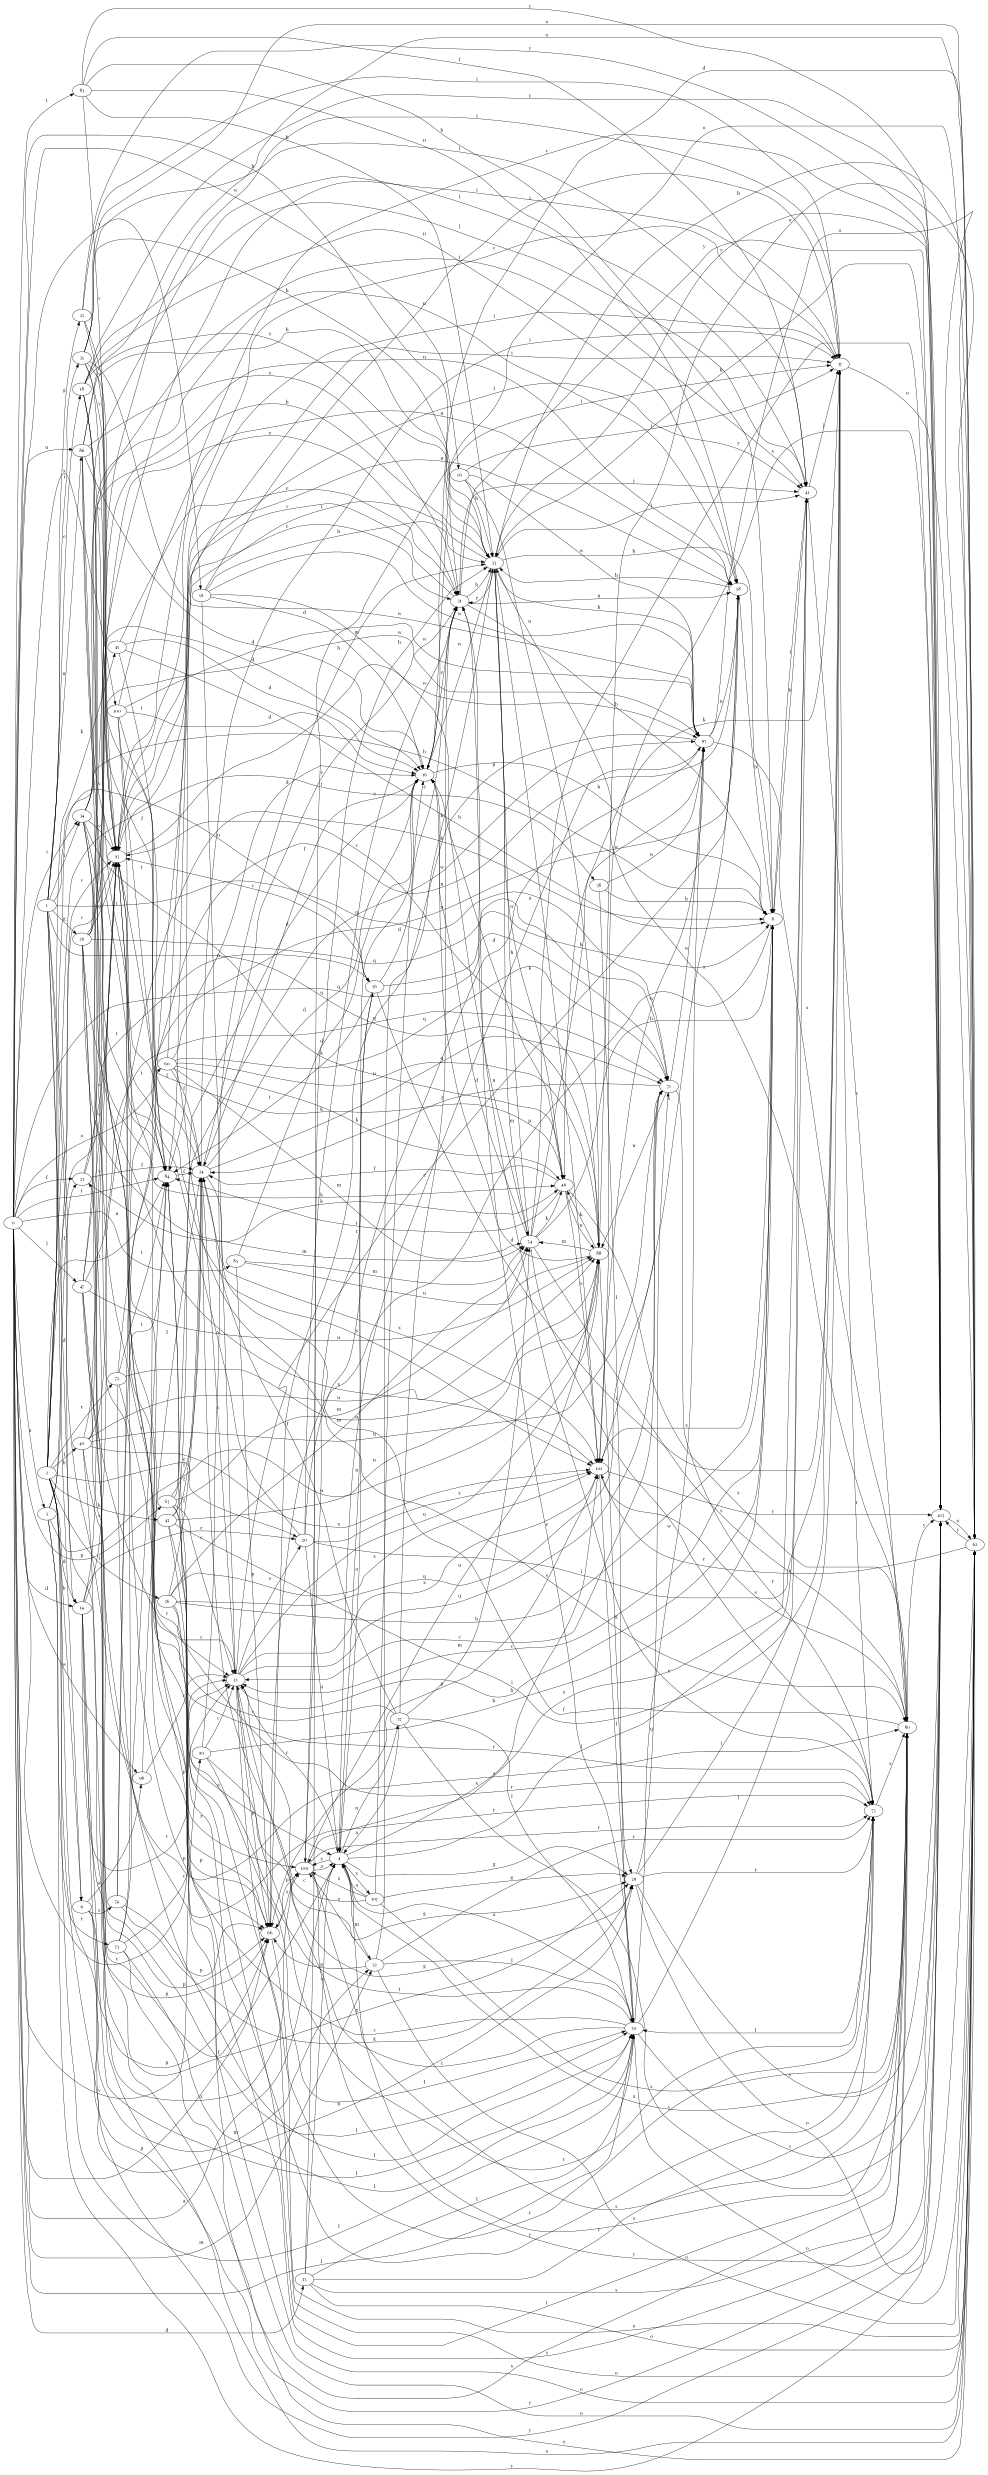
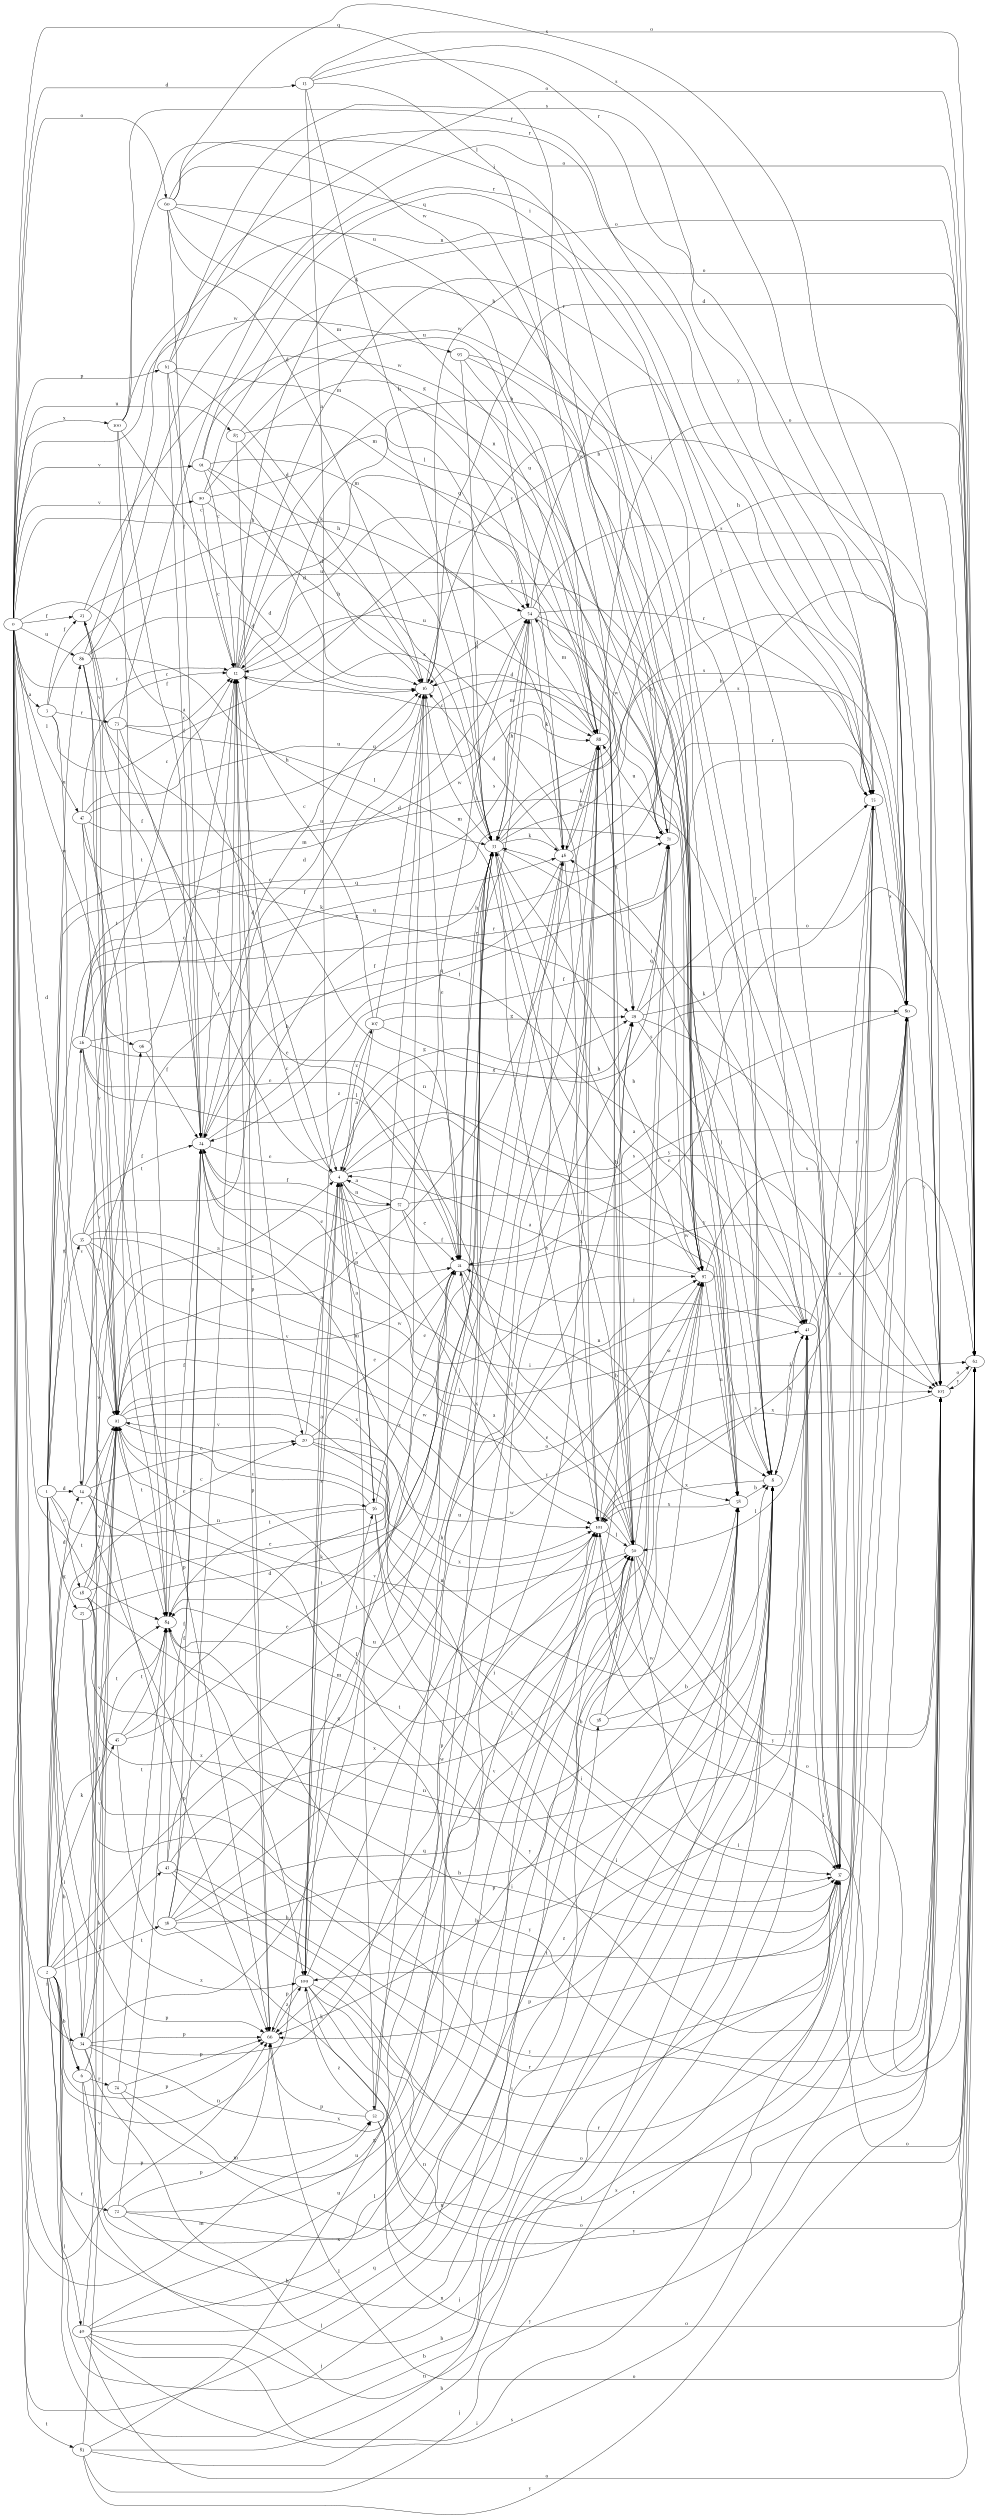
  strict digraph {
    fontname="Playfair Display"
    rankdir=LR
    node [fontname="Playfair Display"]
    edge [fontname="Playfair Display"]
    0
    3
    4
    12
    13
    14
    23
    33
    34
    47
    50
    52
    60
    63
    66
    71
    83
    84
    85
    86
    90
    91
    95
    96
    100
    88
    93
    73
    105
    56
    80
    29
    41
    57
    101
    107
    109
    8
    20
    58
    62
    75
    16
    24
    97
    46
    21
    54
    37
    1
    6
    18
    25
    26
    35
    74
    2
    36
    38
    40
    43
    45
    72
    0 -> 3 [label=a]
    0 -> 4 [label=a]
    0 -> 12 [label=c]
    0 -> 13 [label=d]
    0 -> 14 [label=d]
    0 -> 23 [label=f]
    0 -> 33 [label=h]
    0 -> 34 [label=i]
    0 -> 47 [label=l]
    0 -> 50 [label=l]
    0 -> 52 [label=m]
    0 -> 60 [label=o]
    0 -> 63 [label=p]
    0 -> 66 [label=p]
    0 -> 71 [label=q]
    0 -> 83 [label=t]
    0 -> 84 [label=t]
    0 -> 85 [label=u]
    0 -> 86 [label=u]
    0 -> 90 [label=v]
    0 -> 91 [label=v]
    0 -> 95 [label=w]
    0 -> 96 [label=w]
    0 -> 100 [label=x]
    3 -> 23 [label=f]
    3 -> 88 [label=u]
    3 -> 93 [label=v]
    3 -> 73 [label=r]
    3 -> 105 [label=y]
    4 -> 12 [label=c]
    4 -> 23 [label=f]
    4 -> 52 [label=m]
    4 -> 56 [label=n]
    4 -> 80 [label=s]
    4 -> 29 [label=g]
    4 -> 41 [label=j]
    4 -> 57 [label=n]
    4 -> 101 [label=x]
    4 -> 107 [label=z]
    4 -> 109 [label=z]
    12 -> 66 [label=p]
    12 -> 71 [label=q]
    12 -> 88 [label=u]
    12 -> 101 [label=x]
    12 -> 8 [label=b]
    12 -> 20 [label=e]
    12 -> 58 [label=n]
    12 -> 62 [label=o]
    12 -> 75 [label=r]
    13 -> 4 [label=a]
    13 -> 33 [label=h]
    13 -> 50 [label=l]
    13 -> 80 [label=s]
    13 -> 62 [label=o]
    13 -> 75 [label=r]
    14 -> 12 [label=c]
    14 -> 50 [label=l]
    14 -> 93 [label=v]
    14 -> 105 [label=y]
    14 -> 109 [label=z]
    14 -> 20 [label=e]
    14 -> 16 [label=d]
    23 -> 93 [label=v]
    23 -> 24 [label=f]
    23 -> 97 [label=w]
    23 -> 46 [label=k]
    33 -> 84 [label=t]
    33 -> 105 [label=y]
    33 -> 80 [label=s]
    33 -> 41 [label=j]
    33 -> 101 [label=x]
    33 -> 8 [label=b]
    33 -> 16 [label=w]
    33 -> 46 [label=k]
    33 -> 21 [label=e]
    33 -> 54 [label=m]
    34 -> 33 [label=h]
    34 -> 66 [label=p]
    34 -> 84 [label=t]
    34 -> 93 [label=v]
    34 -> 41 [label=j]
    34 -> 101 [label=x]
    34 -> 58 [label=n]
    34 -> 46 [label=k]
    47 -> 12 [label=c]
    47 -> 66 [label=p]
    47 -> 71 [label=q]
    47 -> 88 [label=u]
    47 -> 93 [label=v]
    47 -> 29 [label=g]
    47 -> 37 [label=i]
    50 -> 4 [label=a]
    50 -> 12 [label=c]
    50 -> 84 [label=t]
    50 -> 93 [label=v]
    50 -> 105 [label=y]
    50 -> 62 [label=o]
    50 -> 97 [label=w]
    50 -> 21 [label=e]
    50 -> 37 [label=i]
    52 -> 33 [label=h]
    52 -> 50 [label=l]
    52 -> 66 [label=p]
    52 -> 109 [label=z]
    52 -> 62 [label=o]
    52 -> 75 [label=r]
    60 -> 71 [label=q]
    60 -> 88 [label=u]
    60 -> 80 [label=s]
    60 -> 41 [label=j]
    60 -> 16 [label=d]
    60 -> 24 [label=f]
    60 -> 46 [label=k]
    60 -> 54 [label=m]
    63 -> 12 [label=c]
    63 -> 80 [label=s]
    63 -> 75 [label=r]
    63 -> 16 [label=d]
    63 -> 24 [label=f]
    63 -> 54 [label=m]
    66 -> 109 [label=z]
    66 -> 62 [label=o]
    71 -> 12 [label=c]
    71 -> 88 [label=u]
    71 -> 75 [label=r]
    71 -> 24 [label=f]
    71 -> 97 [label=w]
    83 -> 33 [label=h]
    83 -> 93 [label=v]
    83 -> 105 [label=y]
    83 -> 41 [label=j]
    83 -> 8 [label=b]
    83 -> 58 [label=n]
    84 -> 24 [label=f]
    84 -> 37 [label=i]
    85 -> 66 [label=p]
    85 -> 88 [label=u]
    85 -> 16 [label=d]
    85 -> 54 [label=m]
    86 -> 33 [label=h]
    86 -> 84 [label=t]
    86 -> 93 [label=v]
    86 -> 62 [label=o]
    86 -> 75 [label=r]
    86 -> 16 [label=d]
    86 -> 21 [label=e]
    90 -> 12 [label=c]
    90 -> 33 [label=h]
    90 -> 50 [label=l]
    90 -> 29 [label=g]
    90 -> 8 [label=b]
    91 -> 12 [label=c]
    91 -> 33 [label=h]
    91 -> 16 [label=d]
    91 -> 97 [label=w]
    91 -> 54 [label=m]
    91 -> 37 [label=i]
    95 -> 33 [label=h]
    95 -> 88 [label=u]
    95 -> 97 [label=w]
    95 -> 37 [label=i]
    96 -> 12 [label=c]
    96 -> 24 [label=f]
    100 -> 84 [label=t]
    100 -> 58 [label=n]
    100 -> 75 [label=r]
    100 -> 16 [label=d]
    100 -> 24 [label=f]
    100 -> 97 [label=w]
    88 -> 93 [label=v]
    88 -> 29 [label=g]
    88 -> 62 [label=o]
    88 -> 16 [label=d]
    88 -> 46 [label=k]
    88 -> 54 [label=m]
    93 -> 84 [label=t]
    93 -> 105 [label=y]
    93 -> 101 [label=x]
    93 -> 58 [label=n]
    93 -> 97 [label=w]
    93 -> 37 [label=i]
    73 -> 12 [label=c]
    73 -> 50 [label=l]
    73 -> 84 [label=t]
    73 -> 62 [label=o]
    73 -> 21 [label=e]
    105 -> 33 [label=h]
    105 -> 101 [label=x]
    105 -> 62 [label=o]
    56 -> 4 [label=a]
    56 -> 84 [label=t]
    56 -> 93 [label=v]
    56 -> 8 [label=b]
    56 -> 21 [label=e]
    56 -> 37 [label=i]
    80 -> 4 [label=a]
    80 -> 84 [label=t]
    80 -> 105 [label=y]
    80 -> 24 [label=f]
    29 -> 71 [label=q]
    29 -> 105 [label=y]
    29 -> 41 [label=j]
    29 -> 62 [label=o]
    29 -> 75 [label=r]
    41 -> 80 [label=s]
    41 -> 109 [label=z]
    41 -> 8 [label=b]
    41 -> 37 [label=i]
    57 -> 4 [label=a]
    57 -> 50 [label=l]
    57 -> 93 [label=v]
    57 -> 105 [label=y]
    57 -> 24 [label=f]
    57 -> 21 [label=e]
    57 -> 54 [label=m]
    101 -> 50 [label=l]
    101 -> 66 [label=p]
    101 -> 105 [label=y]
    101 -> 80 [label=s]
    101 -> 97 [label=w]
    107 -> 4 [label=a]
    107 -> 12 [label=c]
    107 -> 80 [label=s]
    107 -> 29 [label=g]
    107 -> 109 [label=z]
    107 -> 16 [label=d]
    109 -> 4 [label=a]
    109 -> 66 [label=p]
    109 -> 88 [label=u]
    109 -> 105 [label=y]
    109 -> 80 [label=s]
    109 -> 75 [label=r]
    109 -> 37 [label=i]
    8 -> 12 [label=c]
    8 -> 66 [label=p]
    8 -> 41 [label=j]
    8 -> 101 [label=x]
    20 -> 4 [label=a]
    20 -> 93 [label=v]
    20 -> 101 [label=x]
    20 -> 97 [label=w]
    20 -> 21 [label=e]
    20 -> 37 [label=i]
    58 -> 33 [label=h]
    58 -> 101 [label=x]
    58 -> 8 [label=b]
    62 -> 33 [label=h]
    62 -> 105 [label=y]
    62 -> 101 [label=x]
    62 -> 16 [label=d]
    75 -> 50 [label=l]
    75 -> 80 [label=s]
    75 -> 21 [label=e]
    16 -> 109 [label=z]
    16 -> 8 [label=b]
    16 -> 62 [label=o]
    16 -> 24 [label=f]
    16 -> 21 [label=e]
    24 -> 12 [label=c]
    24 -> 71 [label=q]
    24 -> 29 [label=g]
    24 -> 101 [label=x]
    24 -> 16 [label=d]
    24 -> 21 [label=e]
    24 -> 37 [label=i]
    97 -> 4 [label=a]
    97 -> 33 [label=h]
    97 -> 66 [label=p]
    97 -> 80 [label=s]
    97 -> 58 [label=n]
    97 -> 62 [label=o]
    46 -> 84 [label=t]
    46 -> 88 [label=u]
    46 -> 80 [label=s]
    46 -> 101 [label=x]
    46 -> 16 [label=d]
    46 -> 24 [label=f]
    21 -> 33 [label=h]
    21 -> 93 [label=v]
    21 -> 105 [label=y]
-   21 -> 41 [label=j]
+   41 -> 21 [label=j]
    21 -> 8 [label=b]
    21 -> 58 [label=n]
    54 -> 33 [label=h]
    54 -> 105 [label=y]
    54 -> 80 [label=s]
    54 -> 8 [label=b]
    54 -> 75 [label=r]
    54 -> 16 [label=d]
    54 -> 97 [label=w]
    54 -> 46 [label=k]
    37 -> 93 [label=v]
    37 -> 62 [label=o]
    37 -> 75 [label=r]
    37 -> 46 [label=k]
    1 -> 14 [label=d]
    1 -> 34 [label=i]
    1 -> 66 [label=p]
    1 -> 71 [label=q]
    1 -> 86 [label=u]
    1 -> 88 [label=u]
    1 -> 56 [label=n]
    1 -> 80 [label=s]
    1 -> 6 [label=b]
    1 -> 18 [label=e]
    1 -> 25 [label=g]
    1 -> 26 [label=g]
    1 -> 35 [label=i]
    6 -> 52 [label=m]
    6 -> 96 [label=w]
    6 -> 105 [label=y]
    6 -> 74 [label=r]
    18 -> 4 [label=a]
    18 -> 93 [label=v]
    18 -> 105 [label=y]
    18 -> 41 [label=j]
    18 -> 109 [label=z]
    18 -> 58 [label=n]
    18 -> 21 [label=e]
    25 -> 93 [label=v]
    25 -> 105 [label=y]
    25 -> 46 [label=k]
    25 -> 37 [label=i]
    26 -> 50 [label=l]
    26 -> 71 [label=q]
    26 -> 93 [label=v]
    26 -> 41 [label=j]
    26 -> 58 [label=n]
    26 -> 75 [label=r]
    26 -> 46 [label=k]
    26 -> 21 [label=e]
    26 -> 54 [label=m]
    35 -> 33 [label=h]
    35 -> 66 [label=p]
    35 -> 93 [label=v]
    35 -> 41 [label=j]
    35 -> 62 [label=o]
    35 -> 24 [label=f]
    35 -> 97 [label=w]
    74 -> 66 [label=p]
    74 -> 84 [label=t]
    74 -> 29 [label=g]
    74 -> 58 [label=n]
    2 -> 14 [label=d]
    2 -> 50 [label=l]
    2 -> 66 [label=p]
    2 -> 84 [label=t]
    2 -> 93 [label=v]
    2 -> 56 [label=n]
    2 -> 29 [label=g]
    2 -> 8 [label=b]
    2 -> 20 [label=e]
    2 -> 6 [label=b]
    2 -> 36 [label=i]
    2 -> 38 [label=j]
    2 -> 40 [label=j]
    2 -> 43 [label=k]
    2 -> 45 [label=k]
    2 -> 72 [label=r]
    36 -> 12 [label=c]
    36 -> 71 [label=q]
    36 -> 101 [label=x]
    36 -> 8 [label=b]
    36 -> 62 [label=o]
    36 -> 24 [label=f]
    36 -> 54 [label=m]
    38 -> 50 [label=l]
    38 -> 8 [label=b]
    38 -> 97 [label=w]
    40 -> 71 [label=q]
    40 -> 88 [label=u]
    40 -> 93 [label=v]
    40 -> 80 [label=s]
    40 -> 101 [label=x]
    40 -> 8 [label=b]
    40 -> 62 [label=o]
    40 -> 37 [label=i]
    43 -> 88 [label=u]
    43 -> 62 [label=o]
    43 -> 75 [label=r]
    43 -> 24 [label=f]
    43 -> 97 [label=w]
    43 -> 37 [label=i]
    45 -> 84 [label=t]
    45 -> 8 [label=b]
    45 -> 16 [label=d]
    45 -> 21 [label=e]
    72 -> 50 [label=l]
    72 -> 66 [label=p]
    72 -> 84 [label=t]
    72 -> 88 [label=u]
    72 -> 58 [label=n]
  }
